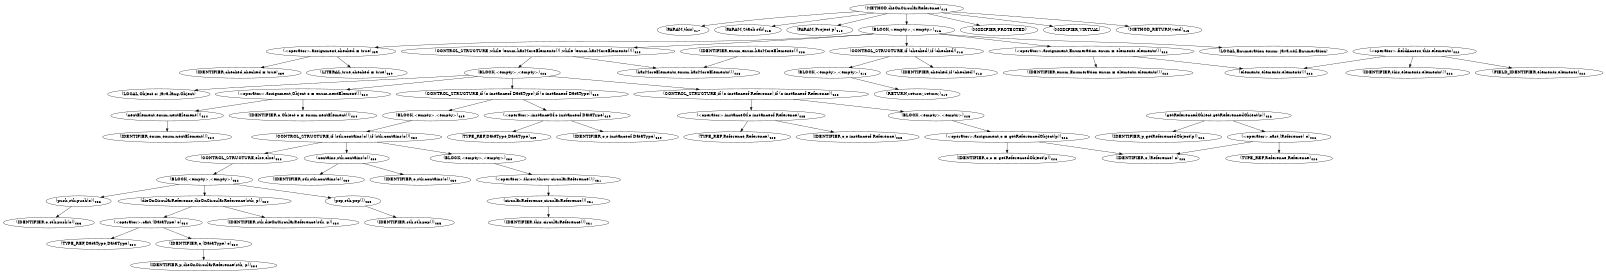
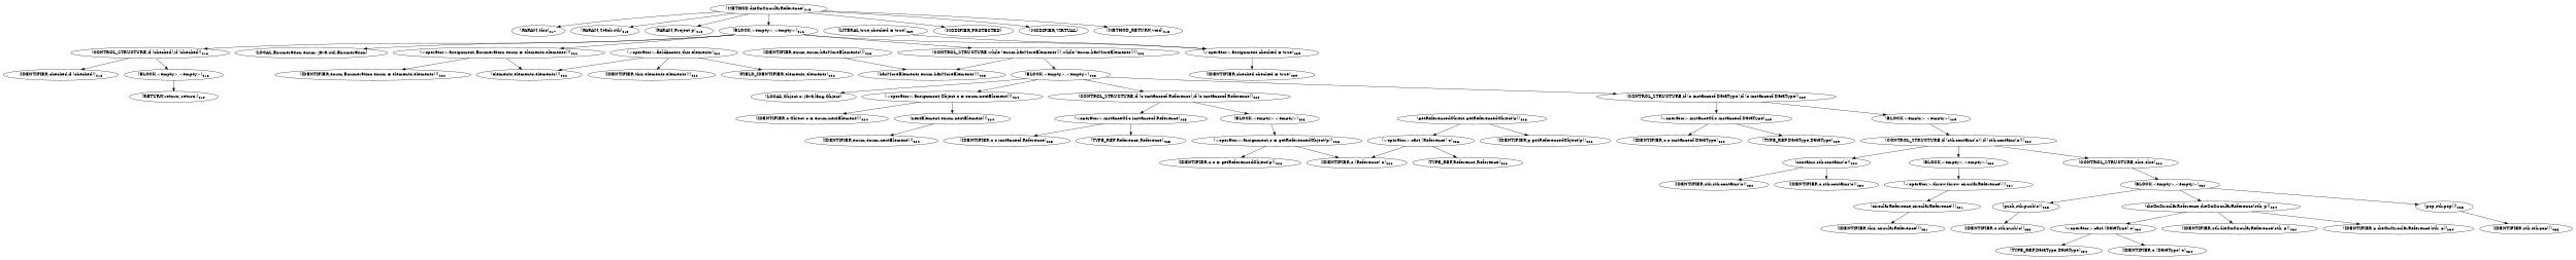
  digraph {
    n1 [label=<(METHOD,dieOnCircularReference)<SUB>415</SUB>>]
    n2 [label=<(PARAM,this)<SUB>417</SUB>>]
    n3 [label=<(PARAM,Stack stk)<SUB>415</SUB>>]
    n4 [label=<(PARAM,Project p)<SUB>415</SUB>>]
    n5 [label=<(BLOCK,&lt;empty&gt;,&lt;empty&gt;)<SUB>416</SUB>>]
    n6 [label=<(MODIFIER,PROTECTED)>]
    n7 [label=<(MODIFIER,VIRTUAL)>]
    n8 [label=<(METHOD_RETURN,void)<SUB>415</SUB>>]
    n9 [label=<(CONTROL_STRUCTURE,if (checked),if (checked))<SUB>418</SUB>>]
    n10 [label=<(LOCAL,Enumeration enum: java.util.Enumeration)>]
    n11 [label=<(&lt;operator&gt;.assignment,Enumeration enum = elements.elements())<SUB>422</SUB>>]
    n12 [label=<(CONTROL_STRUCTURE,while (enum.hasMoreElements()),while (enum.hasMoreElements()))<SUB>423</SUB>>]
    n13 [label=<(&lt;operator&gt;.assignment,checked = true)<SUB>439</SUB>>]
    n14 [label=<(IDENTIFIER,checked,if (checked))<SUB>418</SUB>>]
    n15 [label=<(BLOCK,&lt;empty&gt;,&lt;empty&gt;)<SUB>418</SUB>>]
    n16 [label=<(IDENTIFIER,enum,Enumeration enum = elements.elements())<SUB>422</SUB>>]
    n17 [label=<(elements,elements.elements())<SUB>422</SUB>>]
    n18 [label=<(hasMoreElements,enum.hasMoreElements())<SUB>423</SUB>>]
    n19 [label=<(BLOCK,&lt;empty&gt;,&lt;empty&gt;)<SUB>423</SUB>>]
    n20 [label=<(IDENTIFIER,checked,checked = true)<SUB>439</SUB>>]
    n21 [label=<(LITERAL,true,checked = true)<SUB>439</SUB>>]
    n22 [label=<(RETURN,return;,return;)<SUB>419</SUB>>]
    n23 [label=<(&lt;operator&gt;.fieldAccess,this.elements)<SUB>422</SUB>>]
    n24 [label=<(IDENTIFIER,this,elements.elements())<SUB>422</SUB>>]
    n25 [label=<(FIELD_IDENTIFIER,elements,elements)<SUB>422</SUB>>]
    n26 [label=<(LOCAL,Object o: java.lang.Object)>]
    n27 [label=<(&lt;operator&gt;.assignment,Object o = enum.nextElement())<SUB>424</SUB>>]
    n28 [label=<(CONTROL_STRUCTURE,if (o instanceof Reference),if (o instanceof Reference))<SUB>425</SUB>>]
    n29 [label=<(CONTROL_STRUCTURE,if (o instanceof DataType),if (o instanceof DataType))<SUB>429</SUB>>]
    n30 [label=<(IDENTIFIER,enum,enum.hasMoreElements())<SUB>423</SUB>>]
    n31 [label=<(IDENTIFIER,o,Object o = enum.nextElement())<SUB>424</SUB>>]
    n32 [label=<(nextElement,enum.nextElement())<SUB>424</SUB>>]
    n33 [label=<(&lt;operator&gt;.instanceOf,o instanceof Reference)<SUB>425</SUB>>]
    n34 [label=<(BLOCK,&lt;empty&gt;,&lt;empty&gt;)<SUB>425</SUB>>]
    n35 [label=<(&lt;operator&gt;.instanceOf,o instanceof DataType)<SUB>429</SUB>>]
    n36 [label=<(BLOCK,&lt;empty&gt;,&lt;empty&gt;)<SUB>429</SUB>>]
    n37 [label=<(IDENTIFIER,enum,enum.nextElement())<SUB>424</SUB>>]
    n38 [label=<(IDENTIFIER,o,o instanceof Reference)<SUB>425</SUB>>]
    n39 [label=<(TYPE_REF,Reference,Reference)<SUB>425</SUB>>]
    n40 [label=<(&lt;operator&gt;.assignment,o = getReferencedObject(p))<SUB>426</SUB>>]
    n41 [label=<(IDENTIFIER,o,o = getReferencedObject(p))<SUB>426</SUB>>]
    n42 [label=<(IDENTIFIER,o,(Reference) o)<SUB>426</SUB>>]
    n43 [label=<(getReferencedObject,getReferencedObject(p))<SUB>426</SUB>>]
    n44 [label=<(&lt;operator&gt;.cast,(Reference) o)<SUB>426</SUB>>]
    n45 [label=<(IDENTIFIER,p,getReferencedObject(p))<SUB>426</SUB>>]
    n46 [label=<(TYPE_REF,Reference,Reference)<SUB>426</SUB>>]
    n47 [label=<(IDENTIFIER,o,o instanceof DataType)<SUB>429</SUB>>]
    n48 [label=<(TYPE_REF,DataType,DataType)<SUB>429</SUB>>]
    n49 [label=<(CONTROL_STRUCTURE,if (stk.contains(o)),if (stk.contains(o)))<SUB>430</SUB>>]
    n50 [label=<(contains,stk.contains(o))<SUB>430</SUB>>]
    n51 [label=<(BLOCK,&lt;empty&gt;,&lt;empty&gt;)<SUB>430</SUB>>]
    n52 [label=<(CONTROL_STRUCTURE,else,else)<SUB>432</SUB>>]
    n53 [label=<(IDENTIFIER,stk,stk.contains(o))<SUB>430</SUB>>]
    n54 [label=<(IDENTIFIER,o,stk.contains(o))<SUB>430</SUB>>]
    n55 [label=<(&lt;operator&gt;.throw,throw circularReference();)<SUB>431</SUB>>]
    n56 [label=<(BLOCK,&lt;empty&gt;,&lt;empty&gt;)<SUB>432</SUB>>]
    n57 [label=<(circularReference,circularReference())<SUB>431</SUB>>]
    n58 [label=<(IDENTIFIER,this,circularReference())<SUB>431</SUB>>]
    n59 [label=<(push,stk.push(o))<SUB>433</SUB>>]
    n60 [label=<(dieOnCircularReference,dieOnCircularReference(stk, p))<SUB>434</SUB>>]
    n61 [label=<(pop,stk.pop())<SUB>435</SUB>>]
    n62 [label=<(IDENTIFIER,o,stk.push(o))<SUB>433</SUB>>]
    n63 [label=<(&lt;operator&gt;.cast,(DataType) o)<SUB>434</SUB>>]
-   n64 [label=<(IDENTIFIER,stk,dieOnCircularReference(stk, p))<SUB>434</SUB>>]
+   n64 [label=<(IDENTIFIER,stk,dieOnCircularReference(stk, p))<SUB>432</SUB>>]
    n65 [label=<(IDENTIFIER,p,dieOnCircularReference(stk, p))<SUB>234</SUB>>]
    n66 [label=<(IDENTIFIER,stk,stk.pop())<SUB>435</SUB>>]
    n67 [label=<(TYPE_REF,DataType,DataType)<SUB>434</SUB>>]
    n68 [label=<(IDENTIFIER,o,(DataType) o)<SUB>434</SUB>>]
    n1 -> n2
    n1 -> n3
    n1 -> n4
    n1 -> n5
    n1 -> n6
    n1 -> n7
    n1 -> n8
    n5 -> n9
    n5 -> n10
    n5 -> n11
    n5 -> n12
    n5 -> n13
    n9 -> n14
    n9 -> n15
    n11 -> n16
    n11 -> n17
    n12 -> n18
    n12 -> n19
    n13 -> n20
-   n13 -> n21
+   n21 -> n13
    n15 -> n22
    n19 -> n26
    n19 -> n27
    n19 -> n28
    n19 -> n29
    n23 -> n17
    n23 -> n24
    n23 -> n25
    n27 -> n31
    n27 -> n32
    n28 -> n33
    n28 -> n34
    n29 -> n35
    n29 -> n36
    n30 -> n18
    n32 -> n37
    n33 -> n38
    n33 -> n39
    n34 -> n40
    n35 -> n47
    n35 -> n48
    n36 -> n49
    n40 -> n41
    n40 -> n42
    n43 -> n44
    n43 -> n45
    n44 -> n42
    n44 -> n46
    n49 -> n50
    n49 -> n51
    n49 -> n52
    n50 -> n53
    n50 -> n54
    n51 -> n55
    n52 -> n56
    n55 -> n57
    n56 -> n59
    n56 -> n60
    n56 -> n61
    n57 -> n58
    n59 -> n62
    n60 -> n63
    n60 -> n64
-   n68 -> n65
+   n60 -> n65
    n61 -> n66
    n63 -> n67
    n63 -> n68
  }
